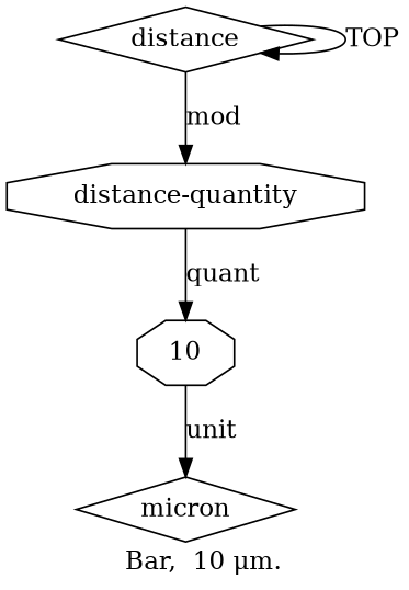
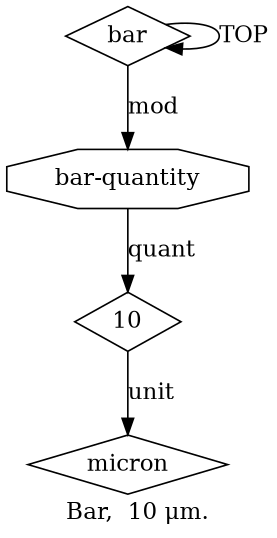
  digraph {
    label="Bar,  10 μm."
    node [color=black shape=octagon]
    edge [color=black]
-   n1 [gold_ind=1 gold_label="distance-quantity" label="distance-quantity" test_ind=1 test_label="distance-quantity"]
-   n2 [gold_ind=-1 gold_label=10 label=10 test_ind=-1 test_label=10]
+   n1 [gold_ind=1 gold_label="distance-quantity" label="bar-quantity" test_ind=1 test_label="distance-quantity"]
+   n2 [gold_ind=-1 gold_label=10 label=10 shape=diamond test_ind=-1 test_label=10]
    n3 [gold_ind=2 gold_label=micron label=micron shape=diamond test_ind=2 test_label=micron]
-   n4 [gold_ind=0 gold_label=bar label=distance shape=diamond test_ind=0 test_label=bar]
+   n4 [gold_ind=0 gold_label=bar label=bar shape=diamond test_ind=0 test_label=bar]
    n1 -> n2 [gold_label=quant label=quant test_label=quant]
    n2 -> n3 [gold_label=unit label=unit test_label=unit]
    n4 -> n1 [gold_label=mod label=mod test_label=mod]
    n4 -> n4 [gold_label=TOP label=TOP test_label=TOP]
  }
